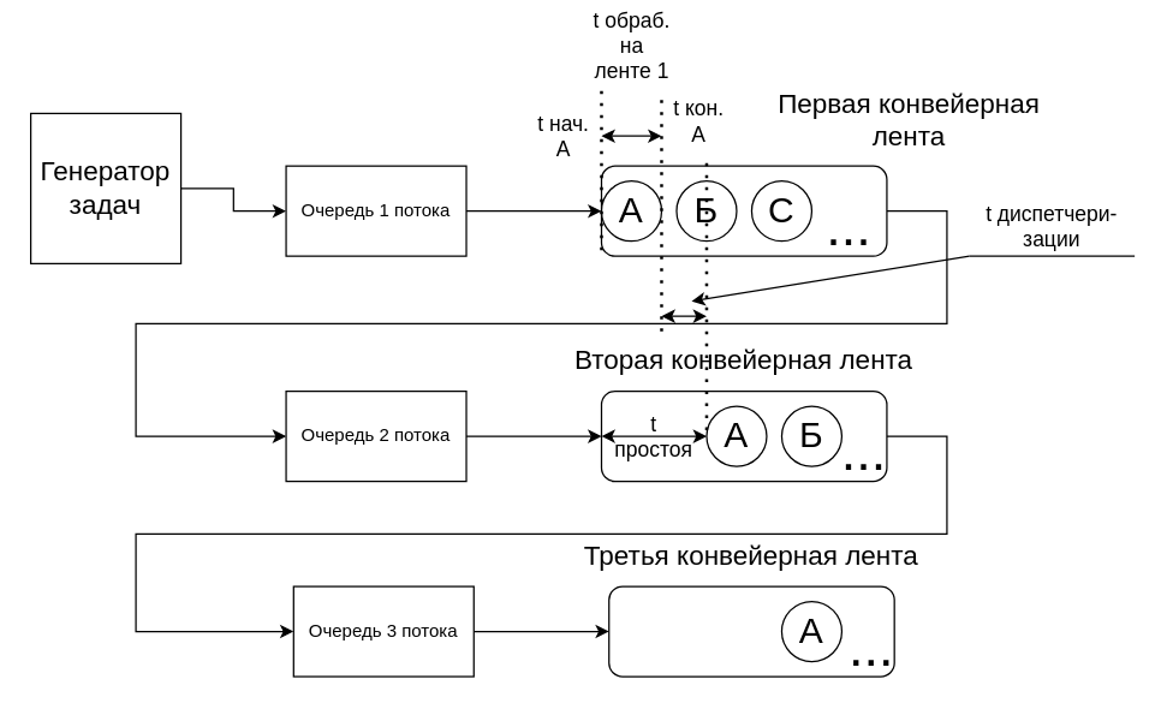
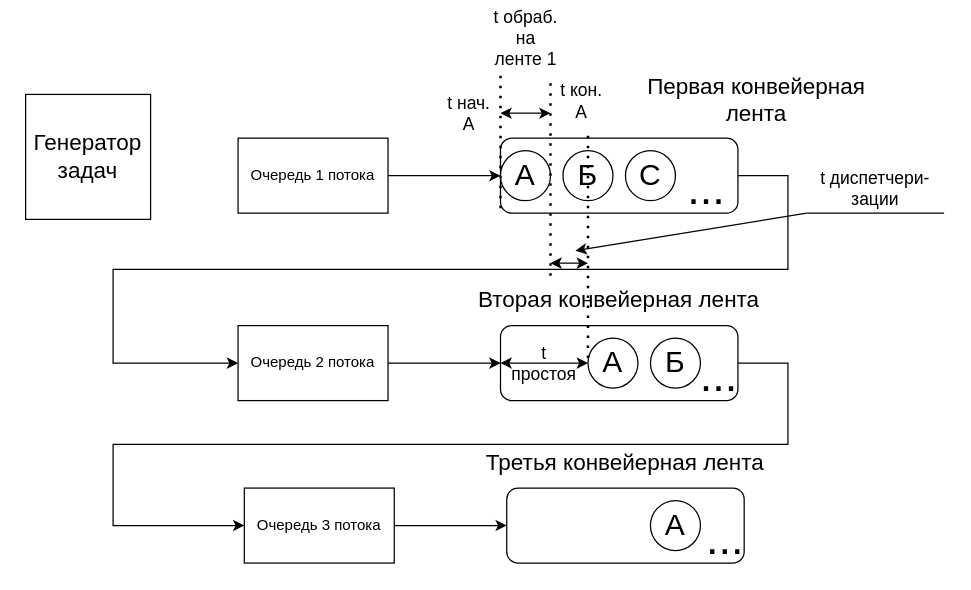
  <mxCell id="0" />
  <mxCell id="1" parent="0" />
- <mxCell id="2" style="edgeStyle=orthogonalEdgeStyle;rounded=0;orthogonalLoop=1;jettySize=auto;html=1;exitX=1;exitY=0.5;exitDx=0;exitDy=0;entryX=0;entryY=0.5;entryDx=0;entryDy=0;" edge="1" parent="1" source="3" target="5"><mxGeometry relative="1" as="geometry" /></mxCell>
  <mxCell id="3" value="&lt;font style=&quot;font-size: 18px&quot;&gt;Генератор&lt;br&gt;задач&lt;/font&gt;" style="whiteSpace=wrap;html=1;aspect=fixed;" vertex="1" parent="1"><mxGeometry x="20" y="75" width="100" height="100" as="geometry" /></mxCell>
  <mxCell id="4" style="edgeStyle=orthogonalEdgeStyle;rounded=0;orthogonalLoop=1;jettySize=auto;html=1;exitX=1;exitY=0.5;exitDx=0;exitDy=0;entryX=0;entryY=0.5;entryDx=0;entryDy=0;" edge="1" parent="1" source="5" target="7"><mxGeometry relative="1" as="geometry" /></mxCell>
  <mxCell id="5" value="Очередь 1 потока" style="rounded=0;whiteSpace=wrap;html=1;" vertex="1" parent="1"><mxGeometry x="190" y="110" width="120" height="60" as="geometry" /></mxCell>
  <mxCell id="6" style="edgeStyle=orthogonalEdgeStyle;rounded=0;orthogonalLoop=1;jettySize=auto;html=1;exitX=1;exitY=0.5;exitDx=0;exitDy=0;entryX=0;entryY=0.5;entryDx=0;entryDy=0;" edge="1" parent="1" source="7" target="13"><mxGeometry relative="1" as="geometry"><Array as="points"><mxPoint x="630" y="140" /><mxPoint x="630" y="215" /><mxPoint x="90" y="215" /><mxPoint x="90" y="290" /></Array></mxGeometry></mxCell>
  <mxCell id="7" value="" style="rounded=1;whiteSpace=wrap;html=1;" vertex="1" parent="1"><mxGeometry x="400" y="110" width="190" height="60" as="geometry" /></mxCell>
  <mxCell id="8" value="&lt;font style=&quot;font-size: 18px&quot;&gt;Первая конвейерная лента&lt;/font&gt;" style="text;html=1;strokeColor=none;fillColor=none;align=center;verticalAlign=middle;whiteSpace=wrap;rounded=0;" vertex="1" parent="1"><mxGeometry x="515" y="70" width="180" height="20" as="geometry" /></mxCell>
  <mxCell id="9" value="&lt;font style=&quot;font-size: 24px&quot;&gt;А&lt;/font&gt;" style="ellipse;whiteSpace=wrap;html=1;aspect=fixed;" vertex="1" parent="1"><mxGeometry x="400" y="120" width="40" height="40" as="geometry" /></mxCell>
  <mxCell id="10" value="&lt;font style=&quot;font-size: 24px&quot;&gt;Б&lt;/font&gt;" style="ellipse;whiteSpace=wrap;html=1;aspect=fixed;" vertex="1" parent="1"><mxGeometry x="450" y="120" width="40" height="40" as="geometry" /></mxCell>
  <mxCell id="11" value="&lt;font style=&quot;font-size: 24px&quot;&gt;С&lt;/font&gt;" style="ellipse;whiteSpace=wrap;html=1;aspect=fixed;" vertex="1" parent="1"><mxGeometry x="500" y="120" width="40" height="40" as="geometry" /></mxCell>
  <mxCell id="12" style="edgeStyle=orthogonalEdgeStyle;rounded=0;orthogonalLoop=1;jettySize=auto;html=1;exitX=1;exitY=0.5;exitDx=0;exitDy=0;entryX=0;entryY=0.5;entryDx=0;entryDy=0;" edge="1" parent="1" source="13" target="15"><mxGeometry relative="1" as="geometry" /></mxCell>
  <mxCell id="13" value="Очередь 2 потока" style="rounded=0;whiteSpace=wrap;html=1;" vertex="1" parent="1"><mxGeometry x="190" y="260" width="120" height="60" as="geometry" /></mxCell>
  <mxCell id="14" style="edgeStyle=orthogonalEdgeStyle;rounded=0;orthogonalLoop=1;jettySize=auto;html=1;exitX=1;exitY=0.5;exitDx=0;exitDy=0;entryX=0;entryY=0.5;entryDx=0;entryDy=0;" edge="1" parent="1" source="15" target="20"><mxGeometry relative="1" as="geometry"><Array as="points"><mxPoint x="630" y="290" /><mxPoint x="630" y="355" /><mxPoint x="90" y="355" /><mxPoint x="90" y="420" /></Array></mxGeometry></mxCell>
  <mxCell id="15" value="" style="rounded=1;whiteSpace=wrap;html=1;" vertex="1" parent="1"><mxGeometry x="400" y="260" width="190" height="60" as="geometry" /></mxCell>
  <mxCell id="16" value="&lt;font style=&quot;font-size: 18px&quot;&gt;Вторая конвейерная лента&lt;/font&gt;" style="text;html=1;strokeColor=none;fillColor=none;align=center;verticalAlign=middle;whiteSpace=wrap;rounded=0;" vertex="1" parent="1"><mxGeometry x="350" y="230" width="290" height="20" as="geometry" /></mxCell>
  <mxCell id="17" value="&lt;font style=&quot;font-size: 24px&quot;&gt;А&lt;/font&gt;" style="ellipse;whiteSpace=wrap;html=1;aspect=fixed;" vertex="1" parent="1"><mxGeometry x="470" y="270" width="40" height="40" as="geometry" /></mxCell>
  <mxCell id="18" value="&lt;font style=&quot;font-size: 24px&quot;&gt;Б&lt;/font&gt;" style="ellipse;whiteSpace=wrap;html=1;aspect=fixed;" vertex="1" parent="1"><mxGeometry x="520" y="270" width="40" height="40" as="geometry" /></mxCell>
  <mxCell id="19" style="edgeStyle=orthogonalEdgeStyle;rounded=0;orthogonalLoop=1;jettySize=auto;html=1;exitX=1;exitY=0.5;exitDx=0;exitDy=0;entryX=0;entryY=0.5;entryDx=0;entryDy=0;" edge="1" parent="1" source="20" target="21"><mxGeometry relative="1" as="geometry" /></mxCell>
  <mxCell id="20" value="Очередь 3 потока" style="rounded=0;whiteSpace=wrap;html=1;" vertex="1" parent="1"><mxGeometry x="195" y="390" width="120" height="60" as="geometry" /></mxCell>
  <mxCell id="21" value="" style="rounded=1;whiteSpace=wrap;html=1;" vertex="1" parent="1"><mxGeometry x="405" y="390" width="190" height="60" as="geometry" /></mxCell>
  <mxCell id="22" value="&lt;font style=&quot;font-size: 18px&quot;&gt;Третья конвейерная лента&lt;/font&gt;" style="text;html=1;strokeColor=none;fillColor=none;align=center;verticalAlign=middle;whiteSpace=wrap;rounded=0;" vertex="1" parent="1"><mxGeometry x="355" y="360" width="290" height="20" as="geometry" /></mxCell>
  <mxCell id="23" value="&lt;font style=&quot;font-size: 24px&quot;&gt;А&lt;/font&gt;" style="ellipse;whiteSpace=wrap;html=1;aspect=fixed;" vertex="1" parent="1"><mxGeometry x="520" y="400" width="40" height="40" as="geometry" /></mxCell>
  <mxCell id="24" value="" style="endArrow=none;dashed=1;html=1;dashPattern=1 3;strokeWidth=2;entryX=0;entryY=1;entryDx=0;entryDy=0;" edge="1" parent="1" target="7"><mxGeometry width="50" height="50" relative="1" as="geometry"><mxPoint x="400" y="60" as="sourcePoint" /><mxPoint x="360" y="270" as="targetPoint" /></mxGeometry></mxCell>
  <mxCell id="25" value="" style="endArrow=none;dashed=1;html=1;dashPattern=1 3;strokeWidth=2;" edge="1" parent="1"><mxGeometry width="50" height="50" relative="1" as="geometry"><mxPoint x="440" y="220" as="sourcePoint" /><mxPoint x="440" y="60" as="targetPoint" /></mxGeometry></mxCell>
  <mxCell id="26" value="&lt;font style=&quot;font-size: 14px&quot;&gt;t нач. А&lt;/font&gt;" style="text;html=1;strokeColor=none;fillColor=none;align=center;verticalAlign=middle;whiteSpace=wrap;rounded=0;" vertex="1" parent="1"><mxGeometry x="355" y="80" width="40" height="20" as="geometry" /></mxCell>
  <mxCell id="27" value="&lt;font style=&quot;font-size: 14px&quot;&gt;t кон. А&lt;/font&gt;" style="text;html=1;strokeColor=none;fillColor=none;align=center;verticalAlign=middle;whiteSpace=wrap;rounded=0;" vertex="1" parent="1"><mxGeometry x="445" y="70" width="40" height="20" as="geometry" /></mxCell>
  <mxCell id="28" value="" style="endArrow=none;dashed=1;html=1;dashPattern=1 3;strokeWidth=2;entryX=0;entryY=0.5;entryDx=0;entryDy=0;" edge="1" parent="1" target="17"><mxGeometry width="50" height="50" relative="1" as="geometry"><mxPoint x="470" y="108" as="sourcePoint" /><mxPoint x="450" y="260" as="targetPoint" /></mxGeometry></mxCell>
  <mxCell id="29" value="" style="endArrow=classic;startArrow=classic;html=1;" edge="1" parent="1"><mxGeometry width="50" height="50" relative="1" as="geometry"><mxPoint x="400" y="90" as="sourcePoint" /><mxPoint x="440" y="90" as="targetPoint" /><Array as="points" /></mxGeometry></mxCell>
  <mxCell id="30" value="&lt;font style=&quot;font-size: 14px&quot;&gt;t обраб.&lt;br&gt;на ленте 1&lt;/font&gt;" style="text;html=1;strokeColor=none;fillColor=none;align=center;verticalAlign=middle;whiteSpace=wrap;rounded=0;" vertex="1" parent="1"><mxGeometry x="392.5" width="55" height="20" as="geometry" y="20" /></mxCell>
  <mxCell id="31" value="" style="endArrow=classic;startArrow=classic;html=1;" edge="1" parent="1"><mxGeometry width="50" height="50" relative="1" as="geometry"><mxPoint x="440" y="210" as="sourcePoint" /><mxPoint x="470" y="210" as="targetPoint" /></mxGeometry></mxCell>
  <mxCell id="32" value="&lt;font style=&quot;font-size: 14px&quot;&gt;t диспетчери-&lt;br&gt;зации&lt;/font&gt;" style="text;html=1;strokeColor=none;fillColor=none;align=center;verticalAlign=middle;whiteSpace=wrap;rounded=0;" vertex="1" parent="1"><mxGeometry x="645" y="130" width="110" height="40" as="geometry" /></mxCell>
  <mxCell id="33" value="" style="endArrow=classic;html=1;exitX=0;exitY=1;exitDx=0;exitDy=0;" edge="1" parent="1" source="32"><mxGeometry width="50" height="50" relative="1" as="geometry"><mxPoint x="310" y="240" as="sourcePoint" /><mxPoint x="460" y="200" as="targetPoint" /></mxGeometry></mxCell>
  <mxCell id="34" value="" style="endArrow=none;html=1;exitX=0;exitY=1;exitDx=0;exitDy=0;entryX=1;entryY=1;entryDx=0;entryDy=0;" edge="1" parent="1" source="32" target="32"><mxGeometry width="50" height="50" relative="1" as="geometry"><mxPoint x="310" y="240" as="sourcePoint" /><mxPoint x="360" y="190" as="targetPoint" /></mxGeometry></mxCell>
  <mxCell id="35" value="" style="endArrow=classic;startArrow=classic;html=1;entryX=0;entryY=0.5;entryDx=0;entryDy=0;exitX=0;exitY=0.5;exitDx=0;exitDy=0;" edge="1" parent="1" source="15" target="17"><mxGeometry width="50" height="50" relative="1" as="geometry"><mxPoint x="310" y="240" as="sourcePoint" /><mxPoint x="360" y="190" as="targetPoint" /></mxGeometry></mxCell>
  <mxCell id="36" value="&lt;font style=&quot;font-size: 14px&quot;&gt;t простоя&lt;/font&gt;" style="text;html=1;strokeColor=none;fillColor=none;align=center;verticalAlign=middle;whiteSpace=wrap;rounded=0;" vertex="1" parent="1"><mxGeometry x="415" y="270" width="40" height="40" as="geometry" /></mxCell>
  <mxCell id="37" value="&lt;font style=&quot;font-size: 36px&quot;&gt;...&lt;/font&gt;" style="text;html=1;strokeColor=none;fillColor=none;align=center;verticalAlign=middle;whiteSpace=wrap;rounded=0;" vertex="1" parent="1"><mxGeometry x="560" y="420" width="40" height="20" as="geometry" /></mxCell>
  <mxCell id="38" value="&lt;font style=&quot;font-size: 36px&quot;&gt;...&lt;/font&gt;" style="text;html=1;strokeColor=none;fillColor=none;align=center;verticalAlign=middle;whiteSpace=wrap;rounded=0;" vertex="1" parent="1"><mxGeometry x="555" y="290" width="40" height="20" as="geometry" /></mxCell>
  <mxCell id="39" value="&lt;font style=&quot;font-size: 36px&quot;&gt;...&lt;/font&gt;" style="text;html=1;strokeColor=none;fillColor=none;align=center;verticalAlign=middle;whiteSpace=wrap;rounded=0;" vertex="1" parent="1"><mxGeometry x="540" y="140" width="50" height="20" as="geometry" /></mxCell>
